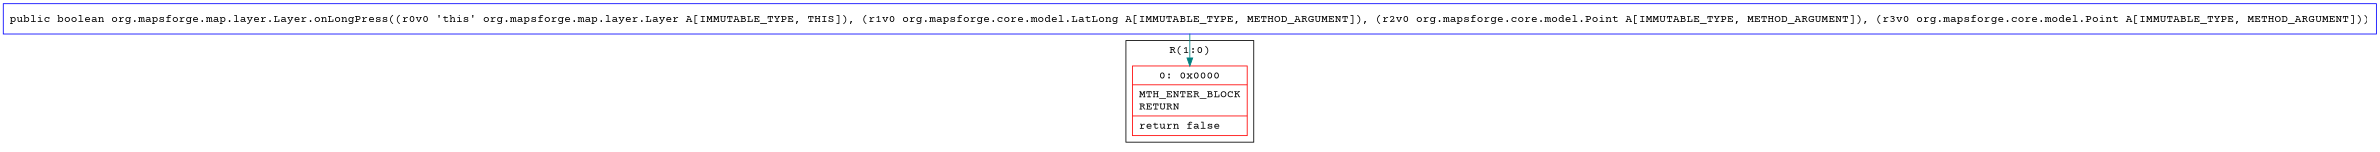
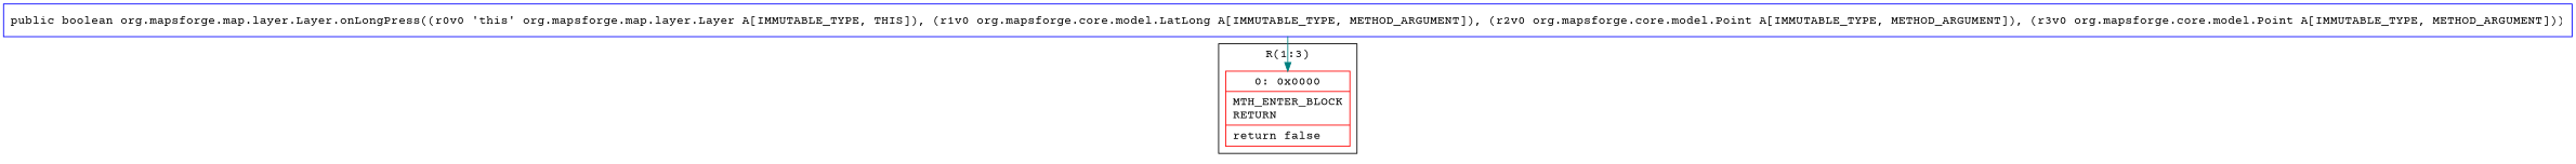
  digraph {
    fontname="Courier Prime"
    node [shape=record fontname="Courier Prime"]
    n1 [color=red label="{0\:\ 0x0000|MTH_ENTER_BLOCK\lRETURN\l|return false\l}"]
    n2 [label="{public boolean org.mapsforge.map.layer.Layer.onLongPress((r0v0 'this' org.mapsforge.map.layer.Layer A[IMMUTABLE_TYPE, THIS]), (r1v0 org.mapsforge.core.model.LatLong A[IMMUTABLE_TYPE, METHOD_ARGUMENT]), (r2v0 org.mapsforge.core.model.Point A[IMMUTABLE_TYPE, METHOD_ARGUMENT]), (r3v0 org.mapsforge.core.model.Point A[IMMUTABLE_TYPE, METHOD_ARGUMENT])) }" color=blue]
    subgraph cluster_1 {
-     label="R(1:0)"
+     label="R(1:3)"
      n1
    }
    n2 -> n1 [color=teal fontname="Courier Prime"]
  }
